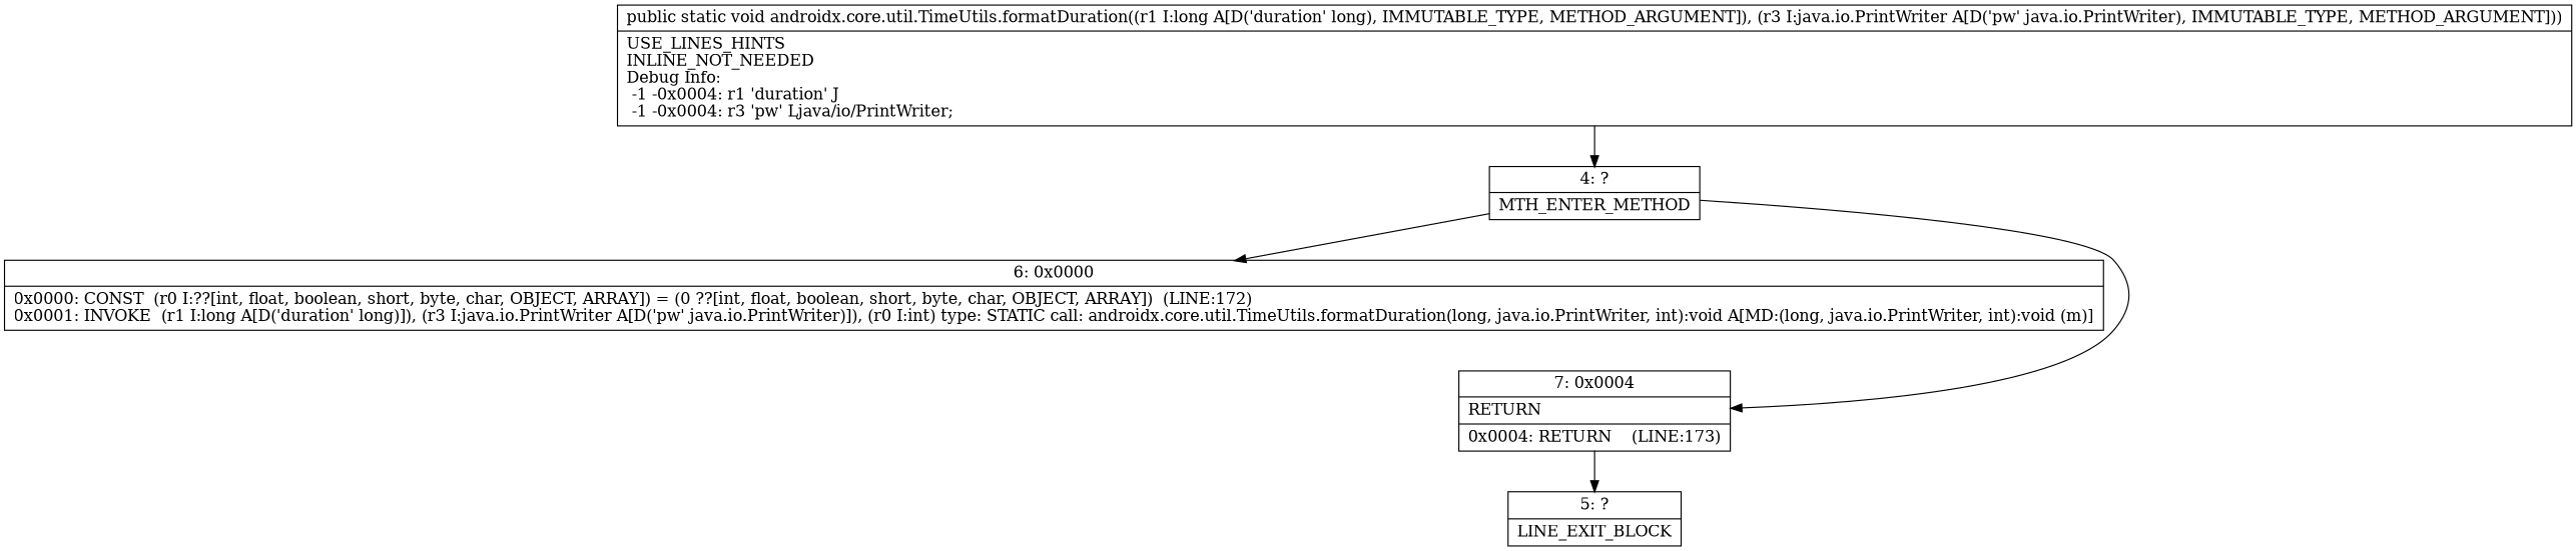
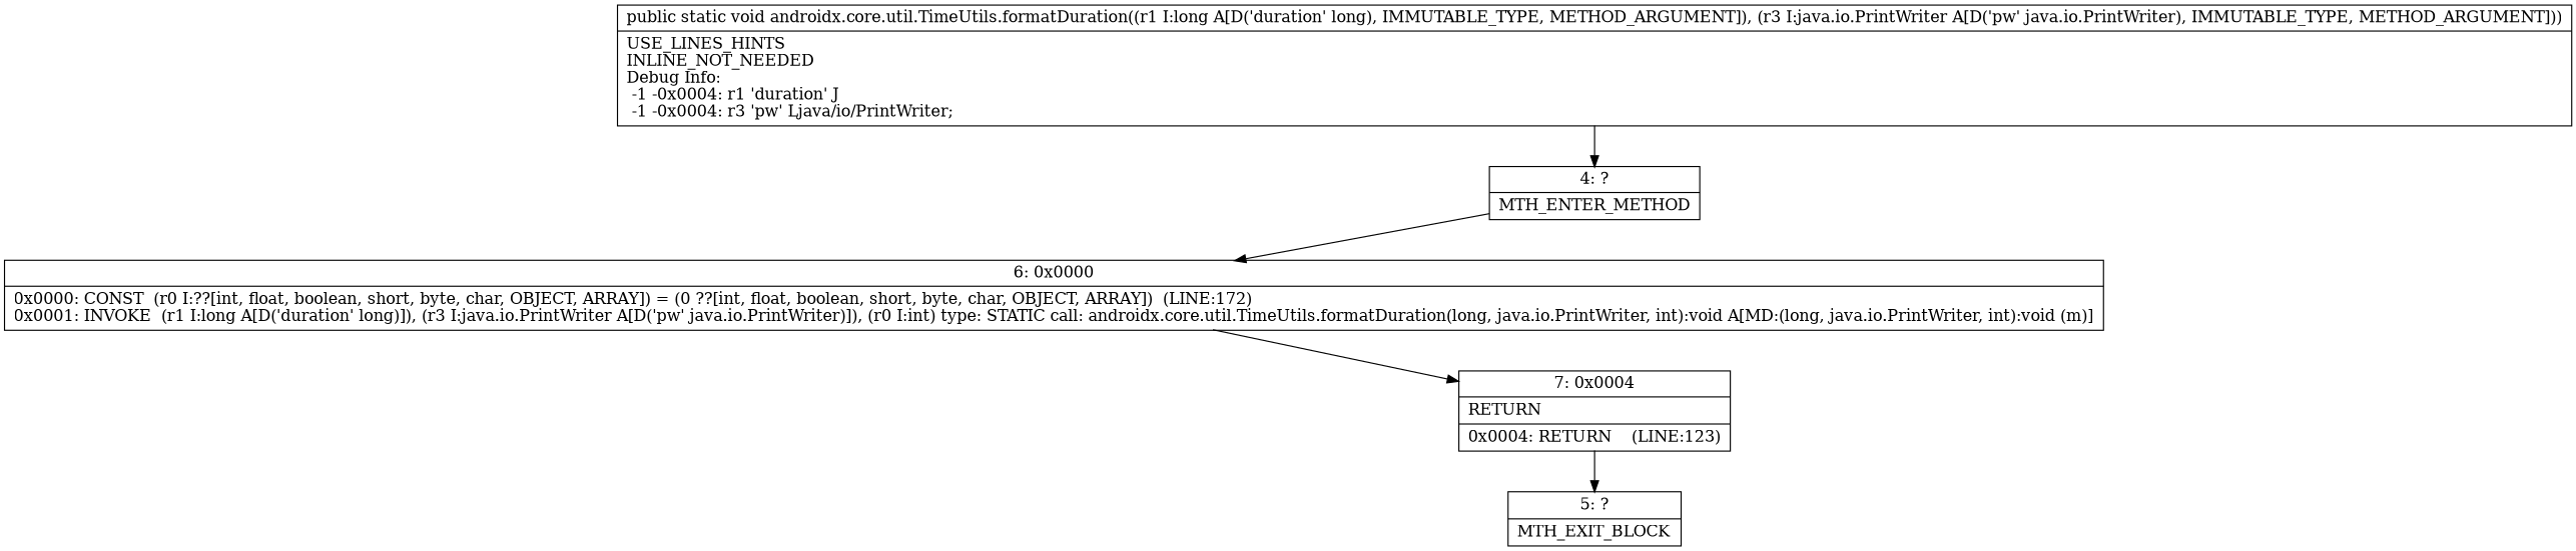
  digraph {
    node [shape=record]
    n1 [label="{4\:\ ?|MTH_ENTER_METHOD\l}"]
    n2 [label="{6\:\ 0x0000|0x0000: CONST  (r0 I:??[int, float, boolean, short, byte, char, OBJECT, ARRAY]) = (0 ??[int, float, boolean, short, byte, char, OBJECT, ARRAY])  (LINE:172)\l0x0001: INVOKE  (r1 I:long A[D('duration' long)]), (r3 I:java.io.PrintWriter A[D('pw' java.io.PrintWriter)]), (r0 I:int) type: STATIC call: androidx.core.util.TimeUtils.formatDuration(long, java.io.PrintWriter, int):void A[MD:(long, java.io.PrintWriter, int):void (m)]\l}"]
-   n3 [label="{7\:\ 0x0004|RETURN\l|0x0004: RETURN    (LINE:173)\l}"]
-   n4 [label="{5\:\ ?|LINE_EXIT_BLOCK\l}"]
+   n3 [label="{7\:\ 0x0004|RETURN\l|0x0004: RETURN    (LINE:123)\l}"]
+   n4 [label="{5\:\ ?|MTH_EXIT_BLOCK\l}"]
    n5 [label="{public static void androidx.core.util.TimeUtils.formatDuration((r1 I:long A[D('duration' long), IMMUTABLE_TYPE, METHOD_ARGUMENT]), (r3 I:java.io.PrintWriter A[D('pw' java.io.PrintWriter), IMMUTABLE_TYPE, METHOD_ARGUMENT]))  | USE_LINES_HINTS\lINLINE_NOT_NEEDED\lDebug Info:\l  \-1 \-0x0004: r1 'duration' J\l  \-1 \-0x0004: r3 'pw' Ljava\/io\/PrintWriter;\l}"]
    n1 -> n2
-   n1 -> n3
+   n2 -> n3
    n3 -> n4
    n5 -> n1
  }
